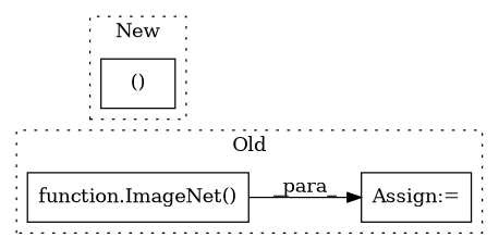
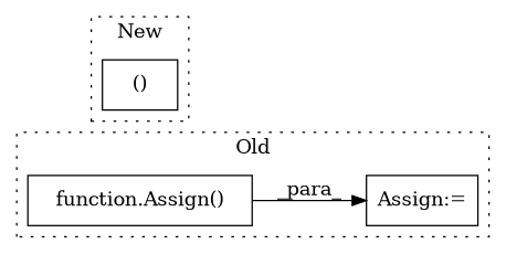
  digraph {
    rankdir=LR
    node [shape=box]
-   n1 [a=75 l="9,40" label="function.ImageNet()" s="4621,4634"]
+   n1 [a=75 l="9,40" label="function.Assign()" s="4621,4634"]
    n2 [a=68 l=3 label="Assign:=" s=4618]
    n3 [a=54 l=10 label="()" s=4619]
    subgraph cluster_1 {
      label=Old
      style=dotted
      n1
      n2
    }
    subgraph cluster_2 {
      label=New
      style=dotted
      n3
    }
    n1 -> n2 [label=_para_]
  }
